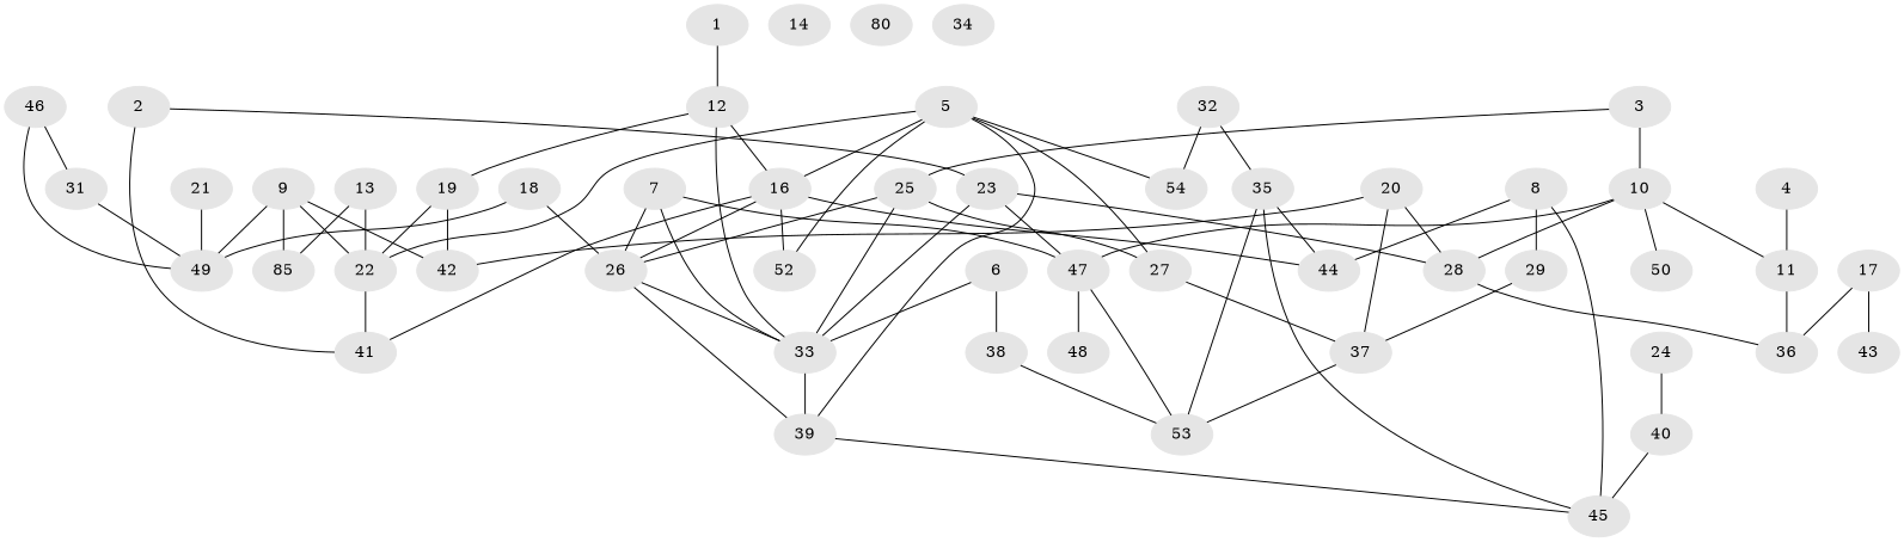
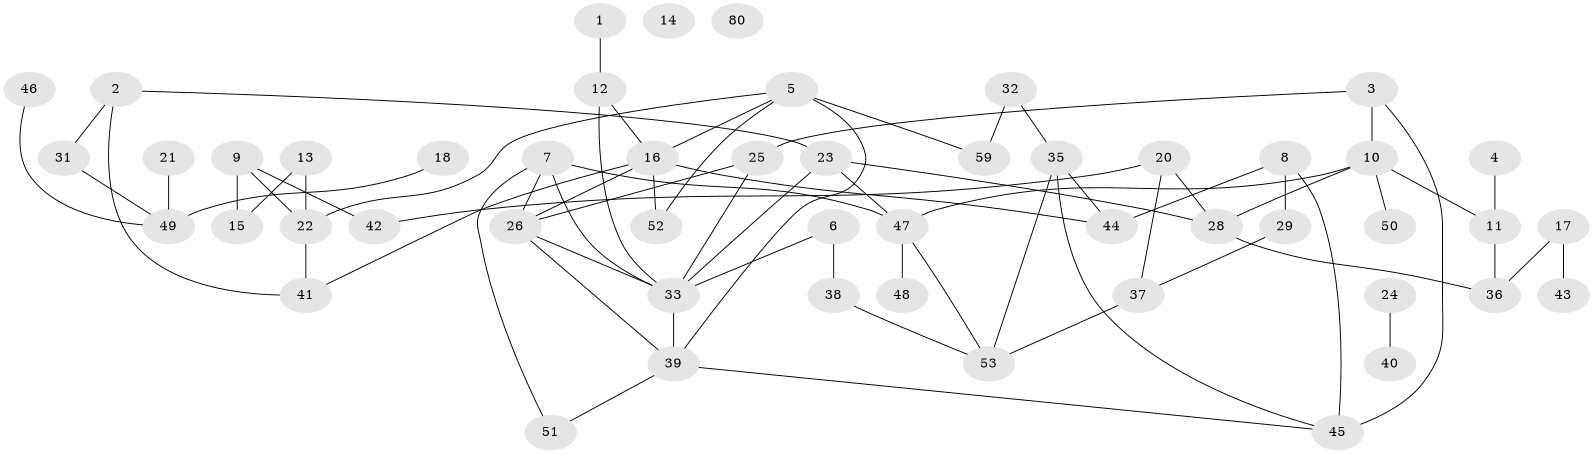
  graph {
    node [color=gray90 style=filled]
    1
    12
    16
    33
-   19
    2
    23
    31
    41
    47
    28
    49
    3
    10
    25
    45
    11
    50
-   27
    26
    4
    36
    5
    22
    39
    52
-   54
+   54 [label=59]
    44
    37
+   51
    6
    38
    53
    7
    48
    8
    29
    9
-   15 [label=85]
+   15
    42
    13
    14
    17
    43
    18
    20
    21
    24
    40
    n50 [label=80]
    32
    35
-   34
    46
    1 -- 12
    12 -- 16
    12 -- 33
-   12 -- 19
    16 -- 41
    16 -- 26
    16 -- 52
    16 -- 44
    33 -- 39
-   19 -- 22
-   19 -- 42
    2 -- 23
-   46 -- 31
+   2 -- 31
    2 -- 41
    23 -- 33
    23 -- 47
    23 -- 28
    31 -- 49
    47 -- 53
    47 -- 48
    28 -- 36
    3 -- 10
    3 -- 25
-   40 -- 45
+   3 -- 45
    10 -- 47
    10 -- 28
    10 -- 11
    10 -- 50
    25 -- 33
-   25 -- 27
    25 -- 26
    11 -- 36
-   27 -- 37
    26 -- 33
    26 -- 39
    4 -- 11
    5 -- 16
-   5 -- 27
    5 -- 22
    5 -- 39
    5 -- 52
    5 -- 54
    22 -- 41
    39 -- 45
+   39 -- 51
    37 -- 53
    6 -- 33
    6 -- 38
    38 -- 53
    7 -- 33
    7 -- 47
    7 -- 26
+   7 -- 51
    8 -- 45
    8 -- 44
    8 -- 29
    29 -- 37
-   9 -- 49
    9 -- 22
    9 -- 15
    9 -- 42
    13 -- 22
    13 -- 15
    17 -- 36
    17 -- 43
    18 -- 49
-   18 -- 26
    20 -- 28
    20 -- 37
    20 -- 42
    21 -- 49
    24 -- 40
    32 -- 54
    32 -- 35
    35 -- 45
    35 -- 44
    35 -- 53
    46 -- 49
  }
